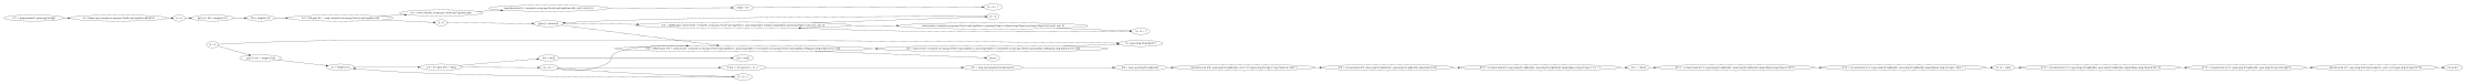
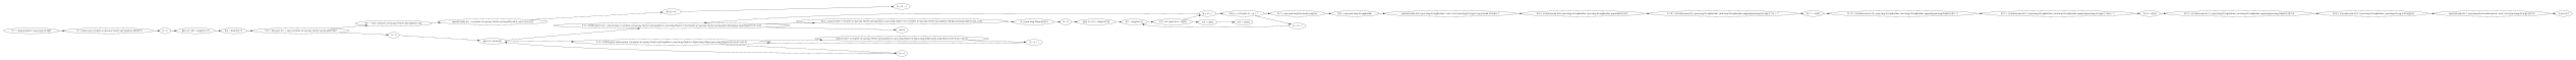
  digraph {
    fontname="Open Sans"
    rankdir=LR
    node [fontname="Open Sans"]
    edge [fontname="Open Sans"]
    "r17 := @parameter0: java.lang.String[]"
    "r0 = newarray (compiler.arraycopy.TestArrayCopyMacro$A)[10]"
    "i2 = 0"
    "goto [?= $i0 = lengthof r0]"
    "$i0 = lengthof r0"
    "if i2 < $i0 goto $r1 = new compiler.arraycopy.TestArrayCopyMacro$A"
    "$r1 = new compiler.arraycopy.TestArrayCopyMacro$A"
    "specialinvoke $r1.<compiler.arraycopy.TestArrayCopyMacro$A: void <init>()>()"
    "r0[i2] = $r1"
    "i2 = i2 + 1"
    "i3 = 0"
    "goto [?= (branch)]"
    "if i3 < 20000 goto staticinvoke <compiler.arraycopy.TestArrayCopyMacro: java.lang.Object m2(java.lang.Object,java.lang.Object,int)>(null, null, 0)"
    "if i4 < 20000 goto $r3 = staticinvoke <compiler.arraycopy.TestArrayCopyMacro: java.lang.Object m1(compiler.arraycopy.TestArrayCopyMacro$A[],java.lang.Object)>(r0, null)"
    "staticinvoke <compiler.arraycopy.TestArrayCopyMacro: java.lang.Object m2(java.lang.Object,java.lang.Object,int)>(null, null, 0)"
    "i4 = 0"
    "$r3 = staticinvoke <compiler.arraycopy.TestArrayCopyMacro: java.lang.Object m1(compiler.arraycopy.TestArrayCopyMacro$A[],java.lang.Object)>(r0, null)"
    return
    "i3 = i3 + 1"
    "r4 = (java.lang.Object[]) $r3"
    "i5 = 0"
    "goto [?= $i1 = lengthof r0]"
    "$i1 = lengthof r0"
    "if i5 < $i1 goto $r6 = r4[i5]"
    "$r6 = r4[i5]"
    "$r5 = r0[i5]"
    "if $r6 == $r5 goto i5 = i5 + 1"
    "$r7 = new java.lang.RuntimeException"
    "i5 = i5 + 1"
    "$r8 = new java.lang.StringBuilder"
    "specialinvoke $r8.<java.lang.StringBuilder: void <init>(java.lang.String)>(\"copy failed at index \")"
    "$r9 = virtualinvoke $r8.<java.lang.StringBuilder: java.lang.StringBuilder append(int)>(i5)"
    "$r10 = virtualinvoke $r9.<java.lang.StringBuilder: java.lang.StringBuilder append(java.lang.String)>(\" src = \")"
    "$r11 = r0[i5]"
    "$r12 = virtualinvoke $r10.<java.lang.StringBuilder: java.lang.StringBuilder append(java.lang.Object)>($r11)"
    "$r13 = virtualinvoke $r12.<java.lang.StringBuilder: java.lang.StringBuilder append(java.lang.String)>(\" dest = \")"
    "$r14 = r4[i5]"
    "$r15 = virtualinvoke $r13.<java.lang.StringBuilder: java.lang.StringBuilder append(java.lang.Object)>($r14)"
    "$r16 = virtualinvoke $r15.<java.lang.StringBuilder: java.lang.String toString()>()"
    "specialinvoke $r7.<java.lang.RuntimeException: void <init>(java.lang.String)>($r16)"
    "throw $r7"
    "i4 = i4 + 1"
    "r17 := @parameter0: java.lang.String[]" -> "r0 = newarray (compiler.arraycopy.TestArrayCopyMacro$A)[10]"
    "r0 = newarray (compiler.arraycopy.TestArrayCopyMacro$A)[10]" -> "i2 = 0"
    "i2 = 0" -> "goto [?= $i0 = lengthof r0]"
    "goto [?= $i0 = lengthof r0]" -> "$i0 = lengthof r0"
    "$i0 = lengthof r0" -> "if i2 < $i0 goto $r1 = new compiler.arraycopy.TestArrayCopyMacro$A"
    "if i2 < $i0 goto $r1 = new compiler.arraycopy.TestArrayCopyMacro$A" -> "$r1 = new compiler.arraycopy.TestArrayCopyMacro$A"
    "if i2 < $i0 goto $r1 = new compiler.arraycopy.TestArrayCopyMacro$A" -> "i3 = 0"
    "$r1 = new compiler.arraycopy.TestArrayCopyMacro$A" -> "specialinvoke $r1.<compiler.arraycopy.TestArrayCopyMacro$A: void <init>()>()"
    "specialinvoke $r1.<compiler.arraycopy.TestArrayCopyMacro$A: void <init>()>()" -> "r0[i2] = $r1"
    "r0[i2] = $r1" -> "i2 = i2 + 1"
    "i3 = 0" -> "goto [?= (branch)]"
    "goto [?= (branch)]" -> "if i3 < 20000 goto staticinvoke <compiler.arraycopy.TestArrayCopyMacro: java.lang.Object m2(java.lang.Object,java.lang.Object,int)>(null, null, 0)"
    "goto [?= (branch)]" -> "if i4 < 20000 goto $r3 = staticinvoke <compiler.arraycopy.TestArrayCopyMacro: java.lang.Object m1(compiler.arraycopy.TestArrayCopyMacro$A[],java.lang.Object)>(r0, null)"
    "if i3 < 20000 goto staticinvoke <compiler.arraycopy.TestArrayCopyMacro: java.lang.Object m2(java.lang.Object,java.lang.Object,int)>(null, null, 0)" -> "staticinvoke <compiler.arraycopy.TestArrayCopyMacro: java.lang.Object m2(java.lang.Object,java.lang.Object,int)>(null, null, 0)"
    "if i3 < 20000 goto staticinvoke <compiler.arraycopy.TestArrayCopyMacro: java.lang.Object m2(java.lang.Object,java.lang.Object,int)>(null, null, 0)" -> "i4 = 0"
    "if i4 < 20000 goto $r3 = staticinvoke <compiler.arraycopy.TestArrayCopyMacro: java.lang.Object m1(compiler.arraycopy.TestArrayCopyMacro$A[],java.lang.Object)>(r0, null)" -> "$r3 = staticinvoke <compiler.arraycopy.TestArrayCopyMacro: java.lang.Object m1(compiler.arraycopy.TestArrayCopyMacro$A[],java.lang.Object)>(r0, null)"
    "if i4 < 20000 goto $r3 = staticinvoke <compiler.arraycopy.TestArrayCopyMacro: java.lang.Object m1(compiler.arraycopy.TestArrayCopyMacro$A[],java.lang.Object)>(r0, null)" -> return
    "staticinvoke <compiler.arraycopy.TestArrayCopyMacro: java.lang.Object m2(java.lang.Object,java.lang.Object,int)>(null, null, 0)" -> "i3 = i3 + 1"
    "i4 = 0" -> "goto [?= (branch)]"
    "$r3 = staticinvoke <compiler.arraycopy.TestArrayCopyMacro: java.lang.Object m1(compiler.arraycopy.TestArrayCopyMacro$A[],java.lang.Object)>(r0, null)" -> "r4 = (java.lang.Object[]) $r3"
    "i3 = i3 + 1" -> "if i3 < 20000 goto staticinvoke <compiler.arraycopy.TestArrayCopyMacro: java.lang.Object m2(java.lang.Object,java.lang.Object,int)>(null, null, 0)"
-   "i5 = 0" -> "r4 = (java.lang.Object[]) $r3"
+   "r4 = (java.lang.Object[]) $r3" -> "i5 = 0"
    "i5 = 0" -> "goto [?= $i1 = lengthof r0]"
    "goto [?= $i1 = lengthof r0]" -> "$i1 = lengthof r0"
    "$i1 = lengthof r0" -> "if i5 < $i1 goto $r6 = r4[i5]"
    "if i5 < $i1 goto $r6 = r4[i5]" -> "$r6 = r4[i5]"
    "if i5 < $i1 goto $r6 = r4[i5]" -> "i4 = i4 + 1"
    "$r6 = r4[i5]" -> "$r5 = r0[i5]"
    "if $r6 == $r5 goto i5 = i5 + 1" -> "$r7 = new java.lang.RuntimeException"
-   "i4 = i4 + 1" -> "i5 = i5 + 1"
+   "if $r6 == $r5 goto i5 = i5 + 1" -> "i5 = i5 + 1"
    "$r7 = new java.lang.RuntimeException" -> "$r8 = new java.lang.StringBuilder"
    "i5 = i5 + 1" -> "$i1 = lengthof r0"
    "$r8 = new java.lang.StringBuilder" -> "specialinvoke $r8.<java.lang.StringBuilder: void <init>(java.lang.String)>(\"copy failed at index \")"
    "specialinvoke $r8.<java.lang.StringBuilder: void <init>(java.lang.String)>(\"copy failed at index \")" -> "$r9 = virtualinvoke $r8.<java.lang.StringBuilder: java.lang.StringBuilder append(int)>(i5)"
    "$r9 = virtualinvoke $r8.<java.lang.StringBuilder: java.lang.StringBuilder append(int)>(i5)" -> "$r10 = virtualinvoke $r9.<java.lang.StringBuilder: java.lang.StringBuilder append(java.lang.String)>(\" src = \")"
    "$r10 = virtualinvoke $r9.<java.lang.StringBuilder: java.lang.StringBuilder append(java.lang.String)>(\" src = \")" -> "$r11 = r0[i5]"
    "$r11 = r0[i5]" -> "$r12 = virtualinvoke $r10.<java.lang.StringBuilder: java.lang.StringBuilder append(java.lang.Object)>($r11)"
    "$r12 = virtualinvoke $r10.<java.lang.StringBuilder: java.lang.StringBuilder append(java.lang.Object)>($r11)" -> "$r13 = virtualinvoke $r12.<java.lang.StringBuilder: java.lang.StringBuilder append(java.lang.String)>(\" dest = \")"
    "$r13 = virtualinvoke $r12.<java.lang.StringBuilder: java.lang.StringBuilder append(java.lang.String)>(\" dest = \")" -> "$r14 = r4[i5]"
    "$r14 = r4[i5]" -> "$r15 = virtualinvoke $r13.<java.lang.StringBuilder: java.lang.StringBuilder append(java.lang.Object)>($r14)"
    "$r15 = virtualinvoke $r13.<java.lang.StringBuilder: java.lang.StringBuilder append(java.lang.Object)>($r14)" -> "$r16 = virtualinvoke $r15.<java.lang.StringBuilder: java.lang.String toString()>()"
    "$r16 = virtualinvoke $r15.<java.lang.StringBuilder: java.lang.String toString()>()" -> "specialinvoke $r7.<java.lang.RuntimeException: void <init>(java.lang.String)>($r16)"
    "specialinvoke $r7.<java.lang.RuntimeException: void <init>(java.lang.String)>($r16)" -> "throw $r7"
    "i4 = i4 + 1" -> "if i4 < 20000 goto $r3 = staticinvoke <compiler.arraycopy.TestArrayCopyMacro: java.lang.Object m1(compiler.arraycopy.TestArrayCopyMacro$A[],java.lang.Object)>(r0, null)"
    "i4 = i4 + 1" -> "if $r6 == $r5 goto i5 = i5 + 1"
  }
